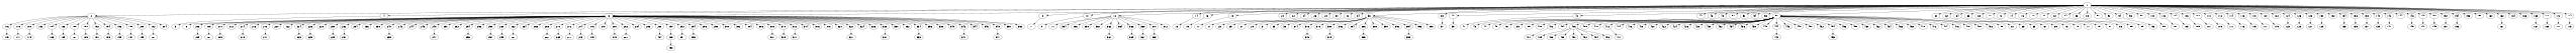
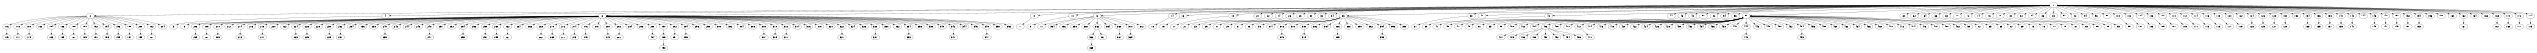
  digraph {
    1
    2
    4
    6
    8
    10
    12
    14
    16
    18
    20
    22
    24
    26
    28
    30
    32
    34
    36
    38
    40
    42
    44
    46
    48
    50
    52
    54
    56
    58
    60
    62
    64
    66
    68
    70
    72
    74
    76
    78
    80
    82
    84
    86
    88
    90
    92
    94
    96
    98
    100
    102
    104
    106
    108
    110
    112
    114
    116
    118
    120
    122
    124
    126
    128
    130
    132
    134
    136
    138
    140
    142
    144
    146
    148
    150
    152
    154
    156
    158
    160
    162
    164
    166
    168
    170
    172
    174
    176
    178
    180
    182
    184
    186
    188
    190
    192
    194
    196
    198
    200
    202
    204
    3
    5
    206
    208
    210
    212
    214
    216
    218
    220
    222
    224
    226
    228
    230
    232
    234
    236
    238
    240
    242
    244
    246
    248
    250
    252
    254
    256
    258
    260
    262
    264
    266
    268
    270
    272
    274
    276
    278
    280
    282
    284
    286
    288
    290
    292
    294
    296
    298
    300
    302
    304
    306
    308
    310
    312
    314
    316
    318
    320
    322
    324
    326
    328
    330
    332
    334
    336
    338
    340
    342
    344
    346
    348
    350
    352
    7
    9
    11
    354
    356
    358
    360
    362
    364
    366
    368
    370
    372
    13
    15
    17
    21
    23
    25
    27
    29
    31
    33
    35
    374
    376
    378
    380
    382
    384
    386
    388
    390
    392
    394
    n215 [label=996]
    398
    37
    39
    41
    45
    47
    49
    51
    53
    55
    400
    402
    404
    406
    408
    410
    412
    414
    416
    418
    420
    422
    424
    426
    428
    430
    432
    434
    436
    438
    440
    444
    446
    448
    450
    452
    454
    456
    458
    460
    462
    464
    466
    468
    470
    472
    474
    476
    478
    480
    482
    59
    61
    63
    65
    67
    69
    73
    75
    77
    79
    81
    83
    85
    89
    93
    99
    101
    103
    105
    107
    109
    111
    113
    115
    117
    119
    123
    125
    127
    129
    133
    135
    137
    139
    141
    145
    147
    149
    151
    153
    161
    167
    169
    171
    173
    175
    177
    179
    183
    185
    187
    189
    191
    193
    195
    197
    199
    201
    205
    207
    209
    213
    217
    223
    225
    229
    231
    239
    247
    253
    257
    259
    261
    267
    269
    271
    273
    275
    279
    281
    484
    289
    291
    293
    307
    309
    311
    321
    327
    333
    341
    347
    361
    365
    367
    369
    375
    379
    385
    393
    401
    405
    486
    488
    490
    492
    494
    496
    411
    442
    453
    498
    1 -> 2
    1 -> 4
    1 -> 6
    1 -> 8
    1 -> 10
    1 -> 12
    1 -> 14
    1 -> 16
    1 -> 18
    1 -> 20
    1 -> 22
    1 -> 24
    1 -> 26
    1 -> 28
    1 -> 30
    1 -> 32
    1 -> 34
    1 -> 36
    1 -> 38
    1 -> 40
    1 -> 42
    1 -> 44
    1 -> 46
    1 -> 48
    1 -> 50
    1 -> 52
    1 -> 54
    1 -> 56
    1 -> 58
    1 -> 60
    1 -> 62
    1 -> 64
    1 -> 66
    1 -> 68
    1 -> 70
    1 -> 72
    1 -> 74
    1 -> 76
    1 -> 78
    1 -> 80
    1 -> 82
    1 -> 84
    1 -> 86
    1 -> 88
    1 -> 90
    1 -> 92
    1 -> 94
    1 -> 96
    1 -> 98
    1 -> 100
    1 -> 102
    1 -> 104
    1 -> 106
    1 -> 108
    1 -> 110
    1 -> 112
    1 -> 114
    1 -> 116
    1 -> 118
    1 -> 120
    1 -> 122
    1 -> 124
    1 -> 126
    1 -> 128
    1 -> 130
    1 -> 132
    1 -> 134
    1 -> 136
    1 -> 138
    1 -> 140
    1 -> 142
    1 -> 144
    1 -> 146
    1 -> 148
    1 -> 150
    1 -> 152
    1 -> 154
    1 -> 156
    1 -> 158
    1 -> 160
    1 -> 162
    1 -> 164
    1 -> 166
    1 -> 168
    1 -> 170
    1 -> 172
    1 -> 174
    2 -> 176
    2 -> 178
    2 -> 180
    2 -> 182
    2 -> 184
    2 -> 186
    2 -> 188
    2 -> 190
    2 -> 192
    2 -> 194
    2 -> 196
    2 -> 198
    2 -> 200
    2 -> 202
    2 -> 204
    4 -> 3
    6 -> 5
    6 -> 206
    6 -> 208
    6 -> 210
    6 -> 212
    6 -> 214
    6 -> 216
    6 -> 218
    6 -> 220
    6 -> 222
    6 -> 224
    6 -> 226
    6 -> 228
    6 -> 230
    6 -> 232
    6 -> 234
    6 -> 236
    6 -> 238
    6 -> 240
    6 -> 242
    6 -> 244
    6 -> 246
    6 -> 248
    6 -> 250
    6 -> 252
    6 -> 254
    6 -> 256
    6 -> 258
    6 -> 260
    6 -> 262
    6 -> 264
    6 -> 266
    6 -> 268
    6 -> 270
    6 -> 272
    6 -> 274
    6 -> 276
    6 -> 278
    6 -> 280
    6 -> 282
    6 -> 284
    6 -> 286
    6 -> 288
    6 -> 290
    6 -> 292
    6 -> 294
    6 -> 296
    6 -> 298
    6 -> 300
    6 -> 302
    6 -> 304
    6 -> 306
    6 -> 308
    6 -> 310
    6 -> 312
    6 -> 314
    6 -> 316
    6 -> 318
    6 -> 320
    6 -> 322
    6 -> 324
    6 -> 326
    6 -> 328
    6 -> 330
    6 -> 332
    6 -> 334
    6 -> 336
    6 -> 338
    6 -> 340
    6 -> 342
    6 -> 344
    6 -> 346
    6 -> 348
    6 -> 350
    6 -> 352
    8 -> 7
    10 -> 9
    12 -> 11
    12 -> 354
    12 -> 356
    12 -> 358
    12 -> 360
    12 -> 362
    12 -> 364
-   12 -> 366
+   362 -> 366
    12 -> 368
    12 -> 370
    12 -> 372
    14 -> 13
    16 -> 15
    18 -> 17
    22 -> 21
    24 -> 23
    26 -> 25
    28 -> 27
    30 -> 29
    32 -> 31
    34 -> 33
    36 -> 35
    36 -> 374
    36 -> 376
    36 -> 378
    36 -> 380
    36 -> 382
    36 -> 384
    36 -> 386
    36 -> 388
    36 -> 390
    36 -> 392
    36 -> 394
    36 -> n215
    36 -> 398
    38 -> 37
    40 -> 39
    42 -> 41
    46 -> 45
    48 -> 47
    50 -> 49
    52 -> 51
    54 -> 53
    56 -> 55
    58 -> 400
    58 -> 402
    58 -> 404
    58 -> 406
    58 -> 408
    58 -> 410
    58 -> 412
    58 -> 414
    58 -> 416
    58 -> 418
    58 -> 420
    58 -> 422
    58 -> 424
    58 -> 426
    58 -> 428
    58 -> 430
    58 -> 432
    58 -> 434
    58 -> 436
    58 -> 438
    58 -> 440
    58 -> 444
    58 -> 446
    58 -> 448
    58 -> 450
    58 -> 452
    58 -> 454
    58 -> 456
    58 -> 458
    58 -> 460
    58 -> 462
    58 -> 464
    58 -> 466
    58 -> 468
    58 -> 470
    58 -> 472
    58 -> 474
    58 -> 476
    58 -> 478
    58 -> 480
    58 -> 482
    60 -> 59
    62 -> 61
    64 -> 63
    66 -> 65
    68 -> 67
    70 -> 69
    74 -> 73
    76 -> 75
    78 -> 77
    80 -> 79
    82 -> 81
    84 -> 83
    86 -> 85
    90 -> 89
    94 -> 93
    100 -> 99
    102 -> 101
    104 -> 103
    106 -> 105
    108 -> 107
    110 -> 109
    112 -> 111
    114 -> 113
    116 -> 115
    118 -> 117
    120 -> 119
    124 -> 123
    126 -> 125
    128 -> 127
    130 -> 129
    134 -> 133
    136 -> 135
    138 -> 137
    140 -> 139
    142 -> 141
    146 -> 145
    148 -> 147
    150 -> 149
    152 -> 151
    154 -> 153
    162 -> 161
    168 -> 167
    170 -> 169
    172 -> 171
    174 -> 173
    176 -> 175
    178 -> 177
    180 -> 179
    184 -> 183
    186 -> 185
    188 -> 187
    190 -> 189
    192 -> 191
    194 -> 193
    196 -> 195
    198 -> 197
    200 -> 199
    202 -> 201
    206 -> 205
    208 -> 207
    210 -> 209
    214 -> 213
    218 -> 217
    224 -> 223
    226 -> 225
    230 -> 229
    232 -> 231
    240 -> 239
    248 -> 247
    254 -> 253
    258 -> 257
    260 -> 259
    262 -> 261
    268 -> 267
    270 -> 269
    272 -> 271
    274 -> 273
    276 -> 275
    280 -> 279
    282 -> 281
    288 -> 484
    290 -> 289
    292 -> 291
    294 -> 293
    308 -> 307
    310 -> 309
    312 -> 311
    322 -> 321
    328 -> 327
    334 -> 333
    342 -> 341
    348 -> 347
    362 -> 361
    366 -> 365
    368 -> 367
    370 -> 369
    376 -> 375
    380 -> 379
    386 -> 385
    394 -> 393
    402 -> 401
    406 -> 405
    406 -> 486
    406 -> 488
    406 -> 490
    406 -> 492
    406 -> 494
    406 -> 496
    412 -> 411
    444 -> 442
    454 -> 453
    289 -> 498
  }
